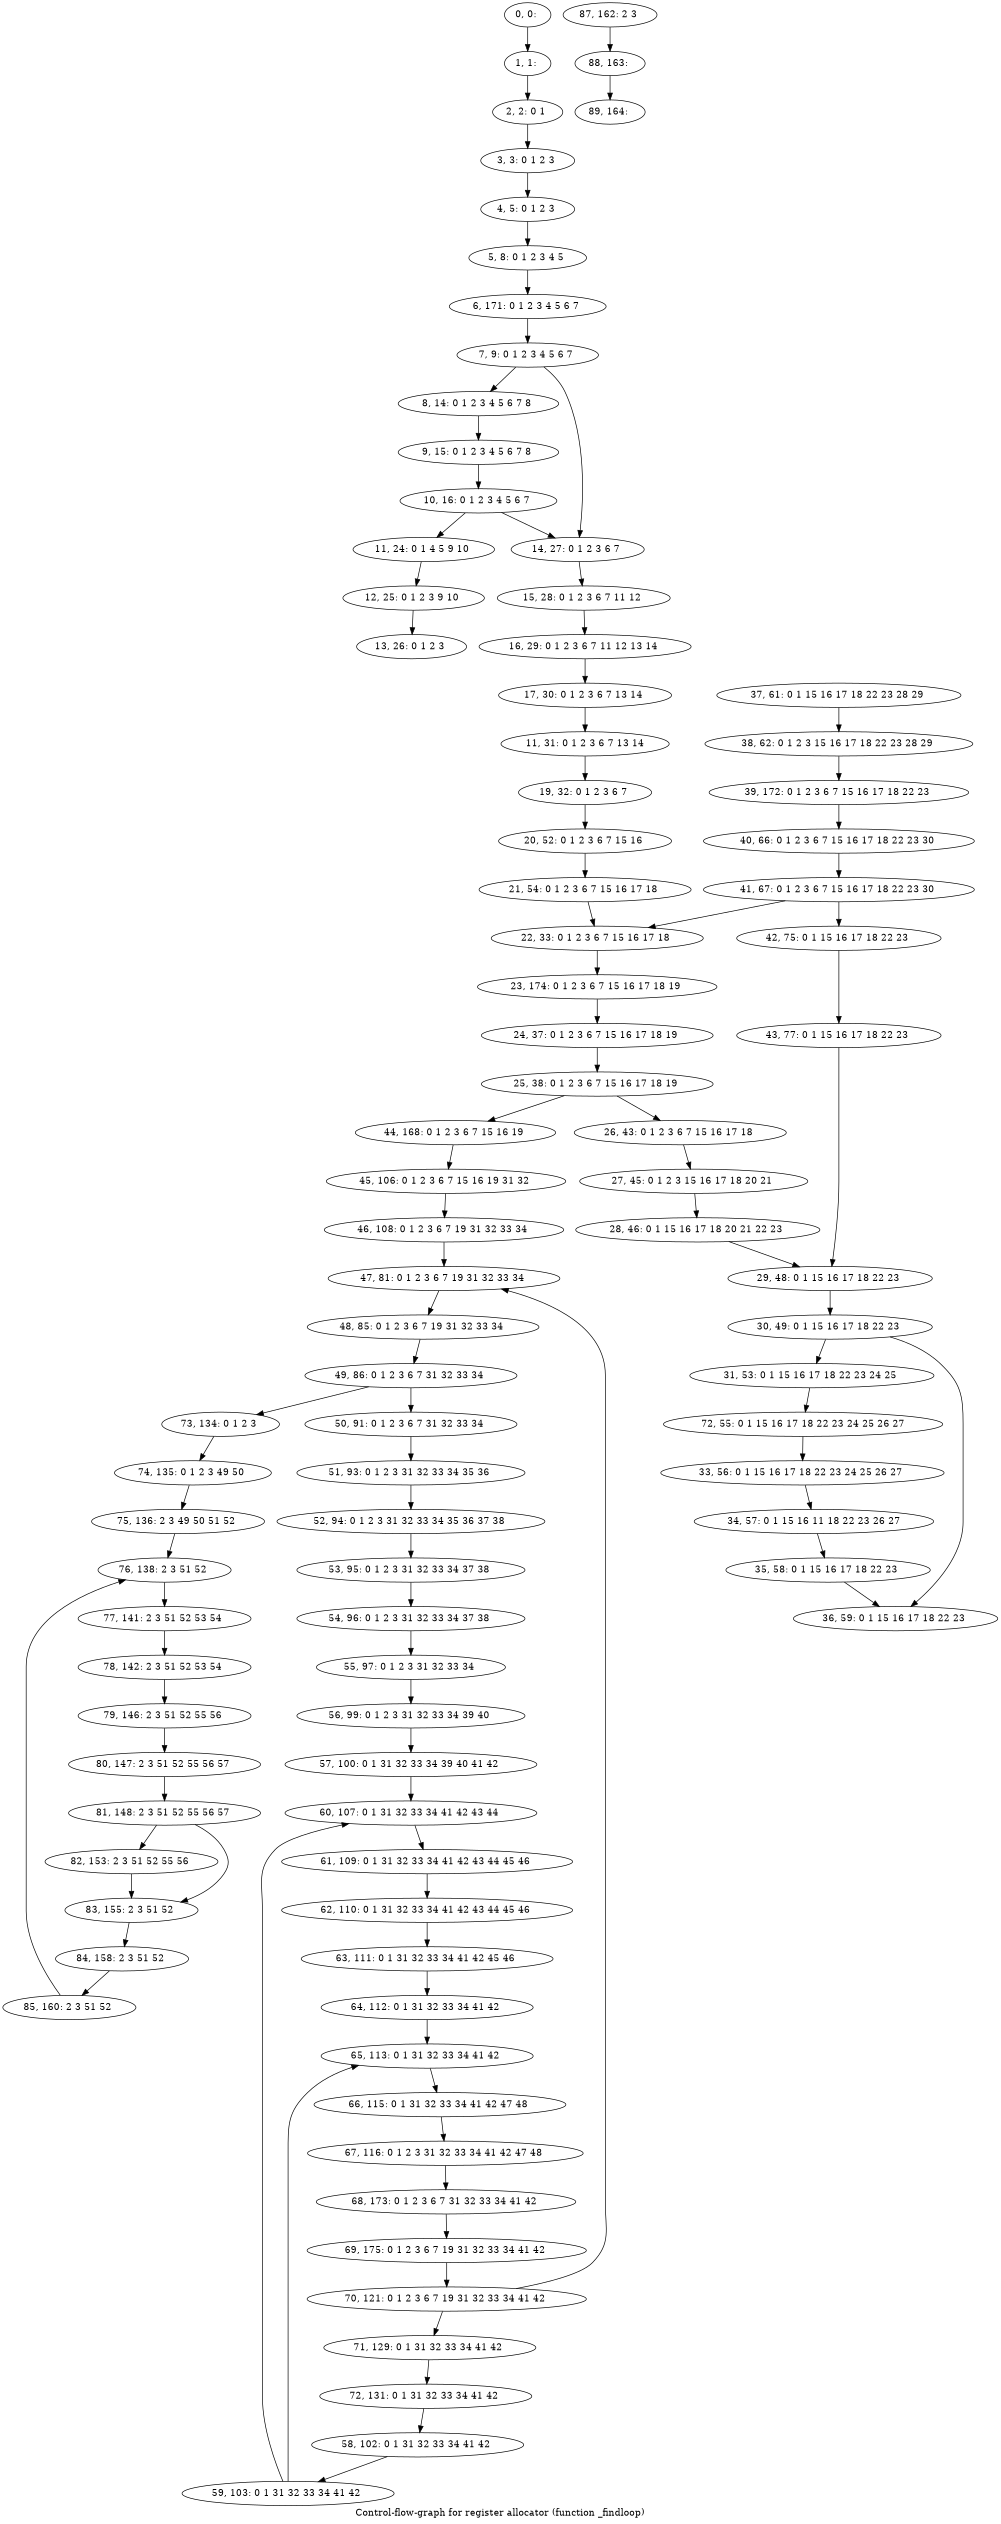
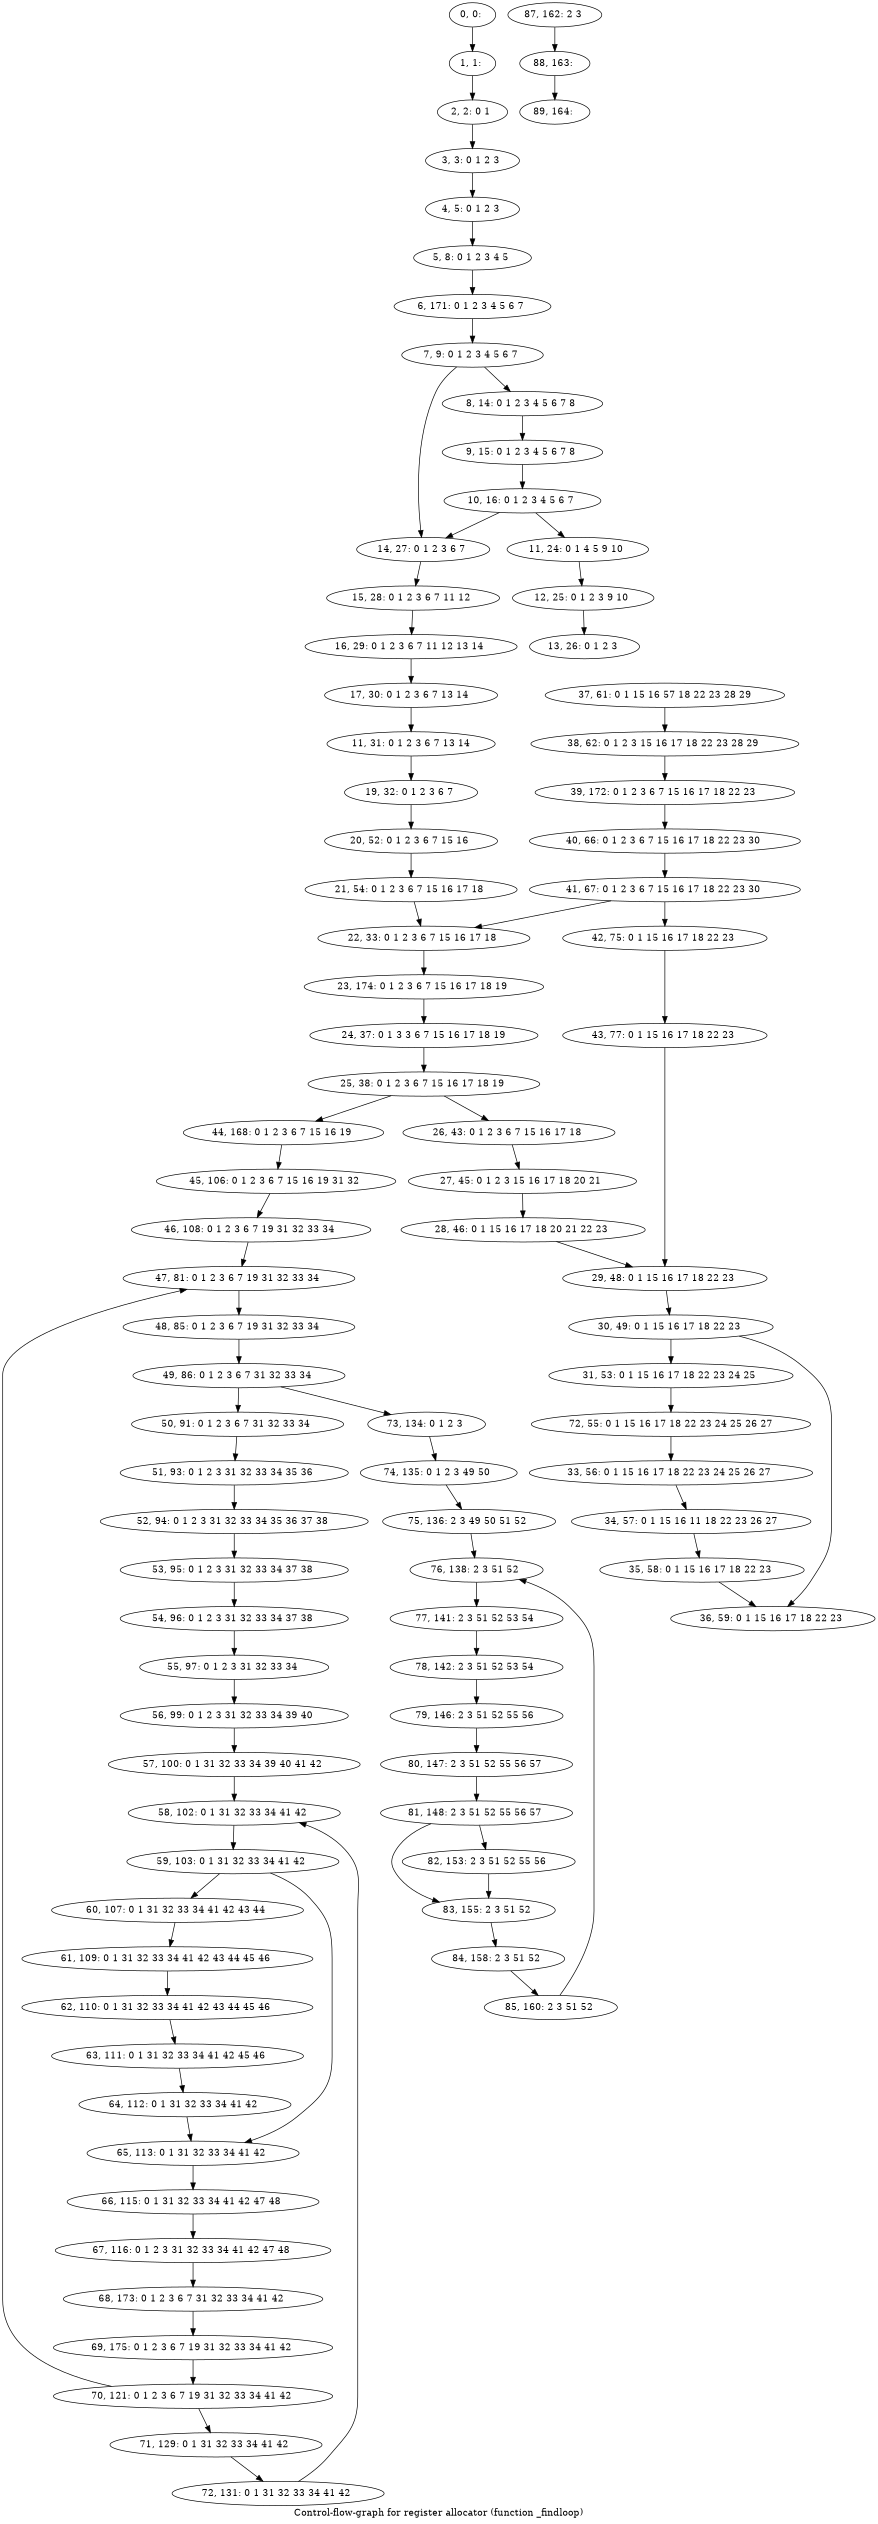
  digraph {
    label="Control-flow-graph for register allocator (function _findloop)"
    n1 [label="0, 0: "]
    n2 [label="1, 1: "]
    n3 [label="2, 2: 0 1 "]
    n4 [label="3, 3: 0 1 2 3 "]
    n5 [label="4, 5: 0 1 2 3 "]
    n6 [label="5, 8: 0 1 2 3 4 5 "]
    n7 [label="6, 171: 0 1 2 3 4 5 6 7 "]
    n8 [label="7, 9: 0 1 2 3 4 5 6 7 "]
    n9 [label="8, 14: 0 1 2 3 4 5 6 7 8 "]
    n10 [label="14, 27: 0 1 2 3 6 7 "]
    n11 [label="9, 15: 0 1 2 3 4 5 6 7 8 "]
    n12 [label="15, 28: 0 1 2 3 6 7 11 12 "]
    n13 [label="10, 16: 0 1 2 3 4 5 6 7 "]
    n14 [label="11, 24: 0 1 4 5 9 10 "]
    n15 [label="12, 25: 0 1 2 3 9 10 "]
    n16 [label="13, 26: 0 1 2 3 "]
    n17 [label="16, 29: 0 1 2 3 6 7 11 12 13 14 "]
    n18 [label="17, 30: 0 1 2 3 6 7 13 14 "]
    n19 [label="11, 31: 0 1 2 3 6 7 13 14"]
    n20 [label="19, 32: 0 1 2 3 6 7 "]
    n21 [label="20, 52: 0 1 2 3 6 7 15 16 "]
    n22 [label="21, 54: 0 1 2 3 6 7 15 16 17 18 "]
    n23 [label="22, 33: 0 1 2 3 6 7 15 16 17 18 "]
    n24 [label="23, 174: 0 1 2 3 6 7 15 16 17 18 19 "]
-   n25 [label="24, 37: 0 1 2 3 6 7 15 16 17 18 19 "]
+   n25 [label="24, 37: 0 1 3 3 6 7 15 16 17 18 19"]
    n26 [label="25, 38: 0 1 2 3 6 7 15 16 17 18 19 "]
    n27 [label="26, 43: 0 1 2 3 6 7 15 16 17 18 "]
    n28 [label="44, 168: 0 1 2 3 6 7 15 16 19 "]
    n29 [label="27, 45: 0 1 2 3 15 16 17 18 20 21 "]
    n30 [label="45, 106: 0 1 2 3 6 7 15 16 19 31 32 "]
    n31 [label="28, 46: 0 1 15 16 17 18 20 21 22 23 "]
    n32 [label="29, 48: 0 1 15 16 17 18 22 23 "]
    n33 [label="30, 49: 0 1 15 16 17 18 22 23 "]
    n34 [label="31, 53: 0 1 15 16 17 18 22 23 24 25 "]
    n35 [label="36, 59: 0 1 15 16 17 18 22 23 "]
    n36 [label="72, 55: 0 1 15 16 17 18 22 23 24 25 26 27"]
    n37 [label="33, 56: 0 1 15 16 17 18 22 23 24 25 26 27 "]
    n38 [label="34, 57: 0 1 15 16 11 18 22 23 26 27"]
    n39 [label="35, 58: 0 1 15 16 17 18 22 23 "]
-   n40 [label="37, 61: 0 1 15 16 17 18 22 23 28 29 "]
+   n40 [label="37, 61: 0 1 15 16 57 18 22 23 28 29"]
    n41 [label="38, 62: 0 1 2 3 15 16 17 18 22 23 28 29 "]
    n42 [label="39, 172: 0 1 2 3 6 7 15 16 17 18 22 23 "]
    n43 [label="40, 66: 0 1 2 3 6 7 15 16 17 18 22 23 30 "]
    n44 [label="41, 67: 0 1 2 3 6 7 15 16 17 18 22 23 30 "]
    n45 [label="42, 75: 0 1 15 16 17 18 22 23 "]
    n46 [label="43, 77: 0 1 15 16 17 18 22 23 "]
    n47 [label="46, 108: 0 1 2 3 6 7 19 31 32 33 34 "]
    n48 [label="47, 81: 0 1 2 3 6 7 19 31 32 33 34 "]
    n49 [label="48, 85: 0 1 2 3 6 7 19 31 32 33 34 "]
    n50 [label="49, 86: 0 1 2 3 6 7 31 32 33 34 "]
    n51 [label="50, 91: 0 1 2 3 6 7 31 32 33 34 "]
    n52 [label="73, 134: 0 1 2 3 "]
    n53 [label="51, 93: 0 1 2 3 31 32 33 34 35 36 "]
    n54 [label="74, 135: 0 1 2 3 49 50 "]
    n55 [label="52, 94: 0 1 2 3 31 32 33 34 35 36 37 38 "]
    n56 [label="53, 95: 0 1 2 3 31 32 33 34 37 38 "]
    n57 [label="54, 96: 0 1 2 3 31 32 33 34 37 38 "]
    n58 [label="55, 97: 0 1 2 3 31 32 33 34 "]
    n59 [label="56, 99: 0 1 2 3 31 32 33 34 39 40 "]
    n60 [label="57, 100: 0 1 31 32 33 34 39 40 41 42 "]
    n61 [label="58, 102: 0 1 31 32 33 34 41 42 "]
    n62 [label="59, 103: 0 1 31 32 33 34 41 42 "]
    n63 [label="60, 107: 0 1 31 32 33 34 41 42 43 44 "]
    n64 [label="65, 113: 0 1 31 32 33 34 41 42 "]
    n65 [label="61, 109: 0 1 31 32 33 34 41 42 43 44 45 46 "]
    n66 [label="66, 115: 0 1 31 32 33 34 41 42 47 48 "]
    n67 [label="62, 110: 0 1 31 32 33 34 41 42 43 44 45 46 "]
    n68 [label="63, 111: 0 1 31 32 33 34 41 42 45 46 "]
    n69 [label="64, 112: 0 1 31 32 33 34 41 42 "]
    n70 [label="67, 116: 0 1 2 3 31 32 33 34 41 42 47 48 "]
    n71 [label="68, 173: 0 1 2 3 6 7 31 32 33 34 41 42 "]
    n72 [label="69, 175: 0 1 2 3 6 7 19 31 32 33 34 41 42 "]
    n73 [label="70, 121: 0 1 2 3 6 7 19 31 32 33 34 41 42 "]
    n74 [label="71, 129: 0 1 31 32 33 34 41 42 "]
    n75 [label="72, 131: 0 1 31 32 33 34 41 42 "]
    n76 [label="75, 136: 2 3 49 50 51 52 "]
    n77 [label="76, 138: 2 3 51 52 "]
    n78 [label="77, 141: 2 3 51 52 53 54 "]
    n79 [label="78, 142: 2 3 51 52 53 54 "]
    n80 [label="79, 146: 2 3 51 52 55 56 "]
    n81 [label="80, 147: 2 3 51 52 55 56 57 "]
    n82 [label="81, 148: 2 3 51 52 55 56 57 "]
    n83 [label="82, 153: 2 3 51 52 55 56 "]
    n84 [label="83, 155: 2 3 51 52 "]
    n85 [label="84, 158: 2 3 51 52 "]
    n86 [label="85, 160: 2 3 51 52 "]
    n87 [label="87, 162: 2 3 "]
    n88 [label="88, 163: "]
    n89 [label="89, 164: "]
    n1 -> n2
    n2 -> n3
    n3 -> n4
    n4 -> n5
    n5 -> n6
    n6 -> n7
    n7 -> n8
    n8 -> n9
    n8 -> n10
    n9 -> n11
    n10 -> n12
    n11 -> n13
    n12 -> n17
    n13 -> n10
    n13 -> n14
    n14 -> n15
    n15 -> n16
    n17 -> n18
    n18 -> n19
    n19 -> n20
    n20 -> n21
    n21 -> n22
    n22 -> n23
    n23 -> n24
    n24 -> n25
    n25 -> n26
    n26 -> n27
    n26 -> n28
    n27 -> n29
    n28 -> n30
    n29 -> n31
    n30 -> n47
    n31 -> n32
    n32 -> n33
    n33 -> n34
    n33 -> n35
    n34 -> n36
    n36 -> n37
    n37 -> n38
    n38 -> n39
    n39 -> n35
    n40 -> n41
    n41 -> n42
    n42 -> n43
    n43 -> n44
    n44 -> n23
    n44 -> n45
    n45 -> n46
    n46 -> n32
    n47 -> n48
    n48 -> n49
    n49 -> n50
    n50 -> n51
    n50 -> n52
    n51 -> n53
    n52 -> n54
    n53 -> n55
    n54 -> n76
    n55 -> n56
    n56 -> n57
    n57 -> n58
    n58 -> n59
    n59 -> n60
-   n60 -> n63
+   n60 -> n61
    n61 -> n62
    n62 -> n63
    n62 -> n64
    n63 -> n65
    n64 -> n66
    n65 -> n67
    n66 -> n70
    n67 -> n68
    n68 -> n69
    n69 -> n64
    n70 -> n71
    n71 -> n72
    n72 -> n73
    n73 -> n48
    n73 -> n74
    n74 -> n75
    n75 -> n61
    n76 -> n77
    n77 -> n78
    n78 -> n79
    n79 -> n80
    n80 -> n81
    n81 -> n82
    n82 -> n83
    n82 -> n84
    n83 -> n84
    n84 -> n85
    n85 -> n86
    n86 -> n77
    n87 -> n88
    n88 -> n89
  }
